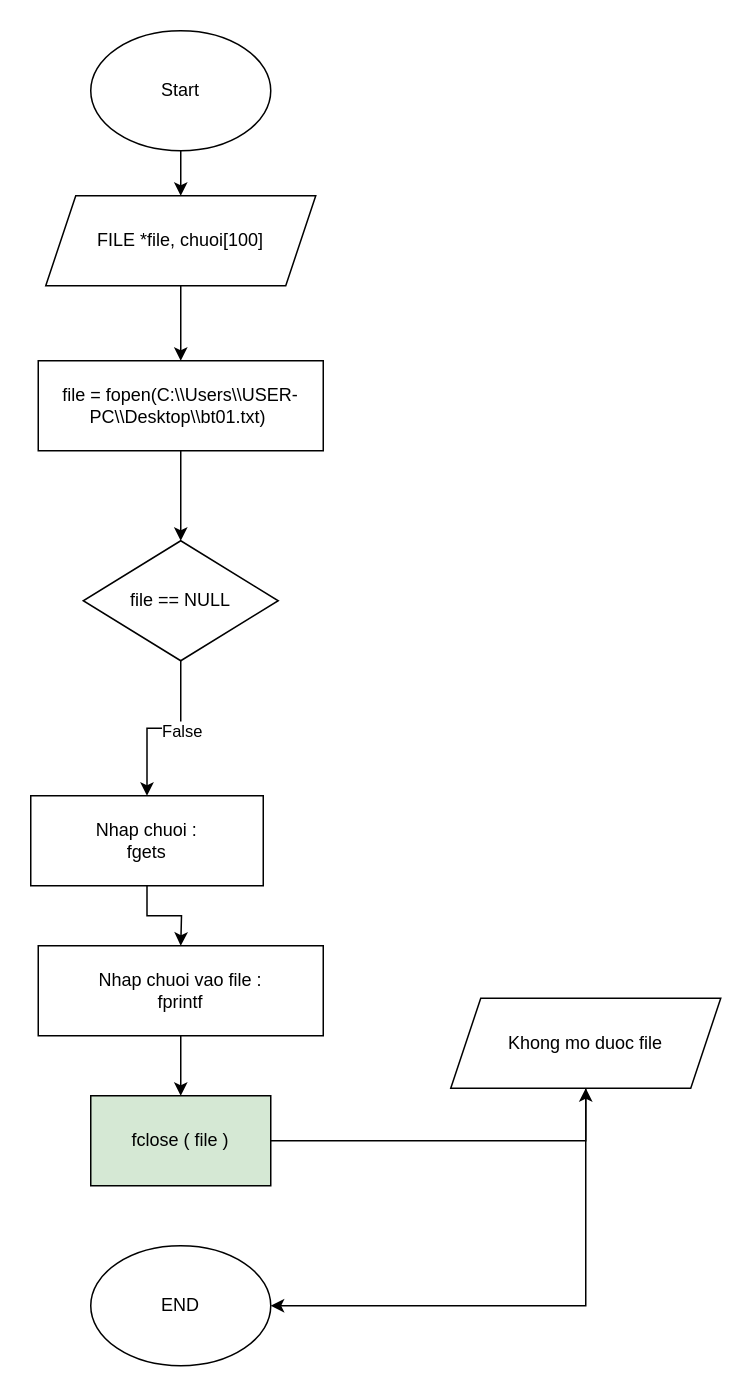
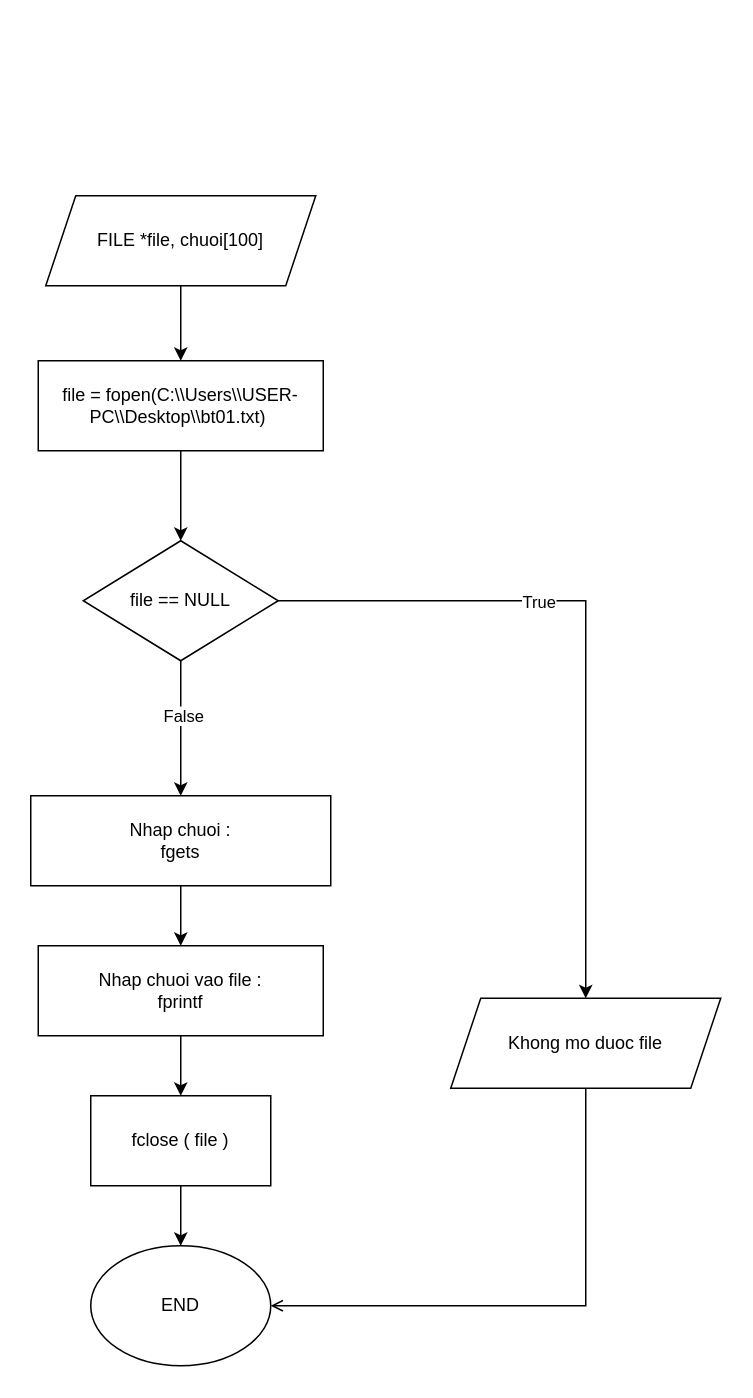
  <mxCell id="0" />
  <mxCell id="1" parent="0" />
- <mxCell id="2" style="edgeStyle=orthogonalEdgeStyle;rounded=0;orthogonalLoop=1;jettySize=auto;html=1;" edge="1" parent="1" source="3" target="5"><mxGeometry relative="1" as="geometry"><mxPoint x="120" y="140" as="targetPoint" /></mxGeometry></mxCell>
- <mxCell id="3" value="Start&lt;br&gt;" style="ellipse;whiteSpace=wrap;html=1;" vertex="1" parent="1"><mxGeometry x="60" y="20" width="120" height="80" as="geometry" /></mxCell>
  <mxCell id="4" style="edgeStyle=orthogonalEdgeStyle;rounded=0;orthogonalLoop=1;jettySize=auto;html=1;" edge="1" parent="1" source="5" target="7"><mxGeometry relative="1" as="geometry"><mxPoint x="120" y="240" as="targetPoint" /></mxGeometry></mxCell>
  <mxCell id="5" value="FILE *file, chuoi[100]" style="shape=parallelogram;perimeter=parallelogramPerimeter;whiteSpace=wrap;html=1;fixedSize=1;" vertex="1" parent="1"><mxGeometry x="30" y="130" width="180" height="60" as="geometry" /></mxCell>
  <mxCell id="6" style="edgeStyle=orthogonalEdgeStyle;rounded=0;orthogonalLoop=1;jettySize=auto;html=1;" edge="1" parent="1" source="7" target="12"><mxGeometry relative="1" as="geometry"><mxPoint x="120" y="350" as="targetPoint" /></mxGeometry></mxCell>
  <mxCell id="7" value="file = fopen(C:\\Users\\USER-PC\\Desktop\\bt01.txt)&amp;nbsp;" style="rounded=0;whiteSpace=wrap;html=1;" vertex="1" parent="1"><mxGeometry x="25" y="240" width="190" height="60" as="geometry" /></mxCell>
+ <mxCell id="8" style="edgeStyle=orthogonalEdgeStyle;rounded=0;orthogonalLoop=1;jettySize=auto;html=1;" edge="1" parent="1" source="12" target="14"><mxGeometry relative="1" as="geometry"><mxPoint x="270" y="480" as="targetPoint" /></mxGeometry></mxCell>
+ <mxCell id="9" value="True" style="edgeLabel;html=1;align=center;verticalAlign=middle;resizable=0;points=[];" vertex="1" connectable="0" parent="8"><mxGeometry x="-0.264" relative="1" as="geometry"><mxPoint as="offset" /></mxGeometry></mxCell>
  <mxCell id="10" style="edgeStyle=orthogonalEdgeStyle;rounded=0;orthogonalLoop=1;jettySize=auto;html=1;entryX=0.5;entryY=0;entryDx=0;entryDy=0;" edge="1" parent="1" source="12" target="16"><mxGeometry relative="1" as="geometry" /></mxCell>
  <mxCell id="11" value="False" style="edgeLabel;html=1;align=center;verticalAlign=middle;resizable=0;points=[];" vertex="1" connectable="0" parent="10"><mxGeometry x="-0.2" y="1" relative="1" as="geometry"><mxPoint as="offset" /></mxGeometry></mxCell>
  <mxCell id="12" value="file == NULL" style="rhombus;whiteSpace=wrap;html=1;" vertex="1" parent="1"><mxGeometry x="55" y="360" width="130" height="80" as="geometry" /></mxCell>
- <mxCell id="13" style="edgeStyle=orthogonalEdgeStyle;rounded=0;orthogonalLoop=1;jettySize=auto;html=1;entryX=1;entryY=0.5;entryDx=0;entryDy=0;" edge="1" parent="1" source="14" target="21"><mxGeometry relative="1" as="geometry"><Array as="points"><mxPoint x="390" y="870" /></Array></mxGeometry></mxCell>
+ <mxCell id="13" style="edgeStyle=orthogonalEdgeStyle;rounded=0;orthogonalLoop=1;jettySize=auto;html=1;entryX=1;entryY=0.5;entryDx=0;entryDy=0;endArrow=open;" edge="1" parent="1" source="14" target="21"><mxGeometry relative="1" as="geometry"><Array as="points"><mxPoint x="390" y="870" /></Array></mxGeometry></mxCell>
  <mxCell id="14" value="Khong mo duoc file" style="shape=parallelogram;perimeter=parallelogramPerimeter;whiteSpace=wrap;html=1;fixedSize=1;" vertex="1" parent="1"><mxGeometry x="300" y="665" width="180" height="60" as="geometry" /></mxCell>
  <mxCell id="15" style="edgeStyle=orthogonalEdgeStyle;rounded=0;orthogonalLoop=1;jettySize=auto;html=1;" edge="1" parent="1" source="16"><mxGeometry relative="1" as="geometry"><mxPoint x="120" y="630" as="targetPoint" /></mxGeometry></mxCell>
- <mxCell id="16" value="Nhap chuoi :&lt;br&gt;fgets" style="rounded=0;whiteSpace=wrap;html=1;" vertex="1" parent="1"><mxGeometry x="20" y="530" width="155" height="60" as="geometry" /></mxCell>
+ <mxCell id="16" value="Nhap chuoi :&lt;br&gt;fgets" style="rounded=0;whiteSpace=wrap;html=1;" vertex="1" parent="1"><mxGeometry x="20" y="530" width="200" height="60" as="geometry" /></mxCell>
  <mxCell id="17" style="edgeStyle=orthogonalEdgeStyle;rounded=0;orthogonalLoop=1;jettySize=auto;html=1;" edge="1" parent="1" source="18"><mxGeometry relative="1" as="geometry"><mxPoint x="120" y="730" as="targetPoint" /></mxGeometry></mxCell>
  <mxCell id="18" value="Nhap chuoi vao file :&lt;br&gt;fprintf" style="rounded=0;whiteSpace=wrap;html=1;" vertex="1" parent="1"><mxGeometry x="25" y="630" width="190" height="60" as="geometry" /></mxCell>
- <mxCell id="19" style="edgeStyle=orthogonalEdgeStyle;rounded=0;orthogonalLoop=1;jettySize=auto;html=1;" edge="1" parent="1" source="20" target="14"><mxGeometry relative="1" as="geometry"><mxPoint x="120" y="880" as="targetPoint" /></mxGeometry></mxCell>
- <mxCell id="20" value="fclose ( file )" style="rounded=0;whiteSpace=wrap;html=1;fillColor=#d5e8d4;" vertex="1" parent="1"><mxGeometry x="60" y="730" width="120" height="60" as="geometry" /></mxCell>
+ <mxCell id="19" style="edgeStyle=orthogonalEdgeStyle;rounded=0;orthogonalLoop=1;jettySize=auto;html=1;" edge="1" parent="1" source="20" target="21"><mxGeometry relative="1" as="geometry"><mxPoint x="120" y="880" as="targetPoint" /></mxGeometry></mxCell>
+ <mxCell id="20" value="fclose ( file )" style="rounded=0;whiteSpace=wrap;html=1;" vertex="1" parent="1"><mxGeometry x="60" y="730" width="120" height="60" as="geometry" /></mxCell>
  <mxCell id="21" value="END" style="ellipse;whiteSpace=wrap;html=1;" vertex="1" parent="1"><mxGeometry x="60" y="830" width="120" height="80" as="geometry" /></mxCell>
